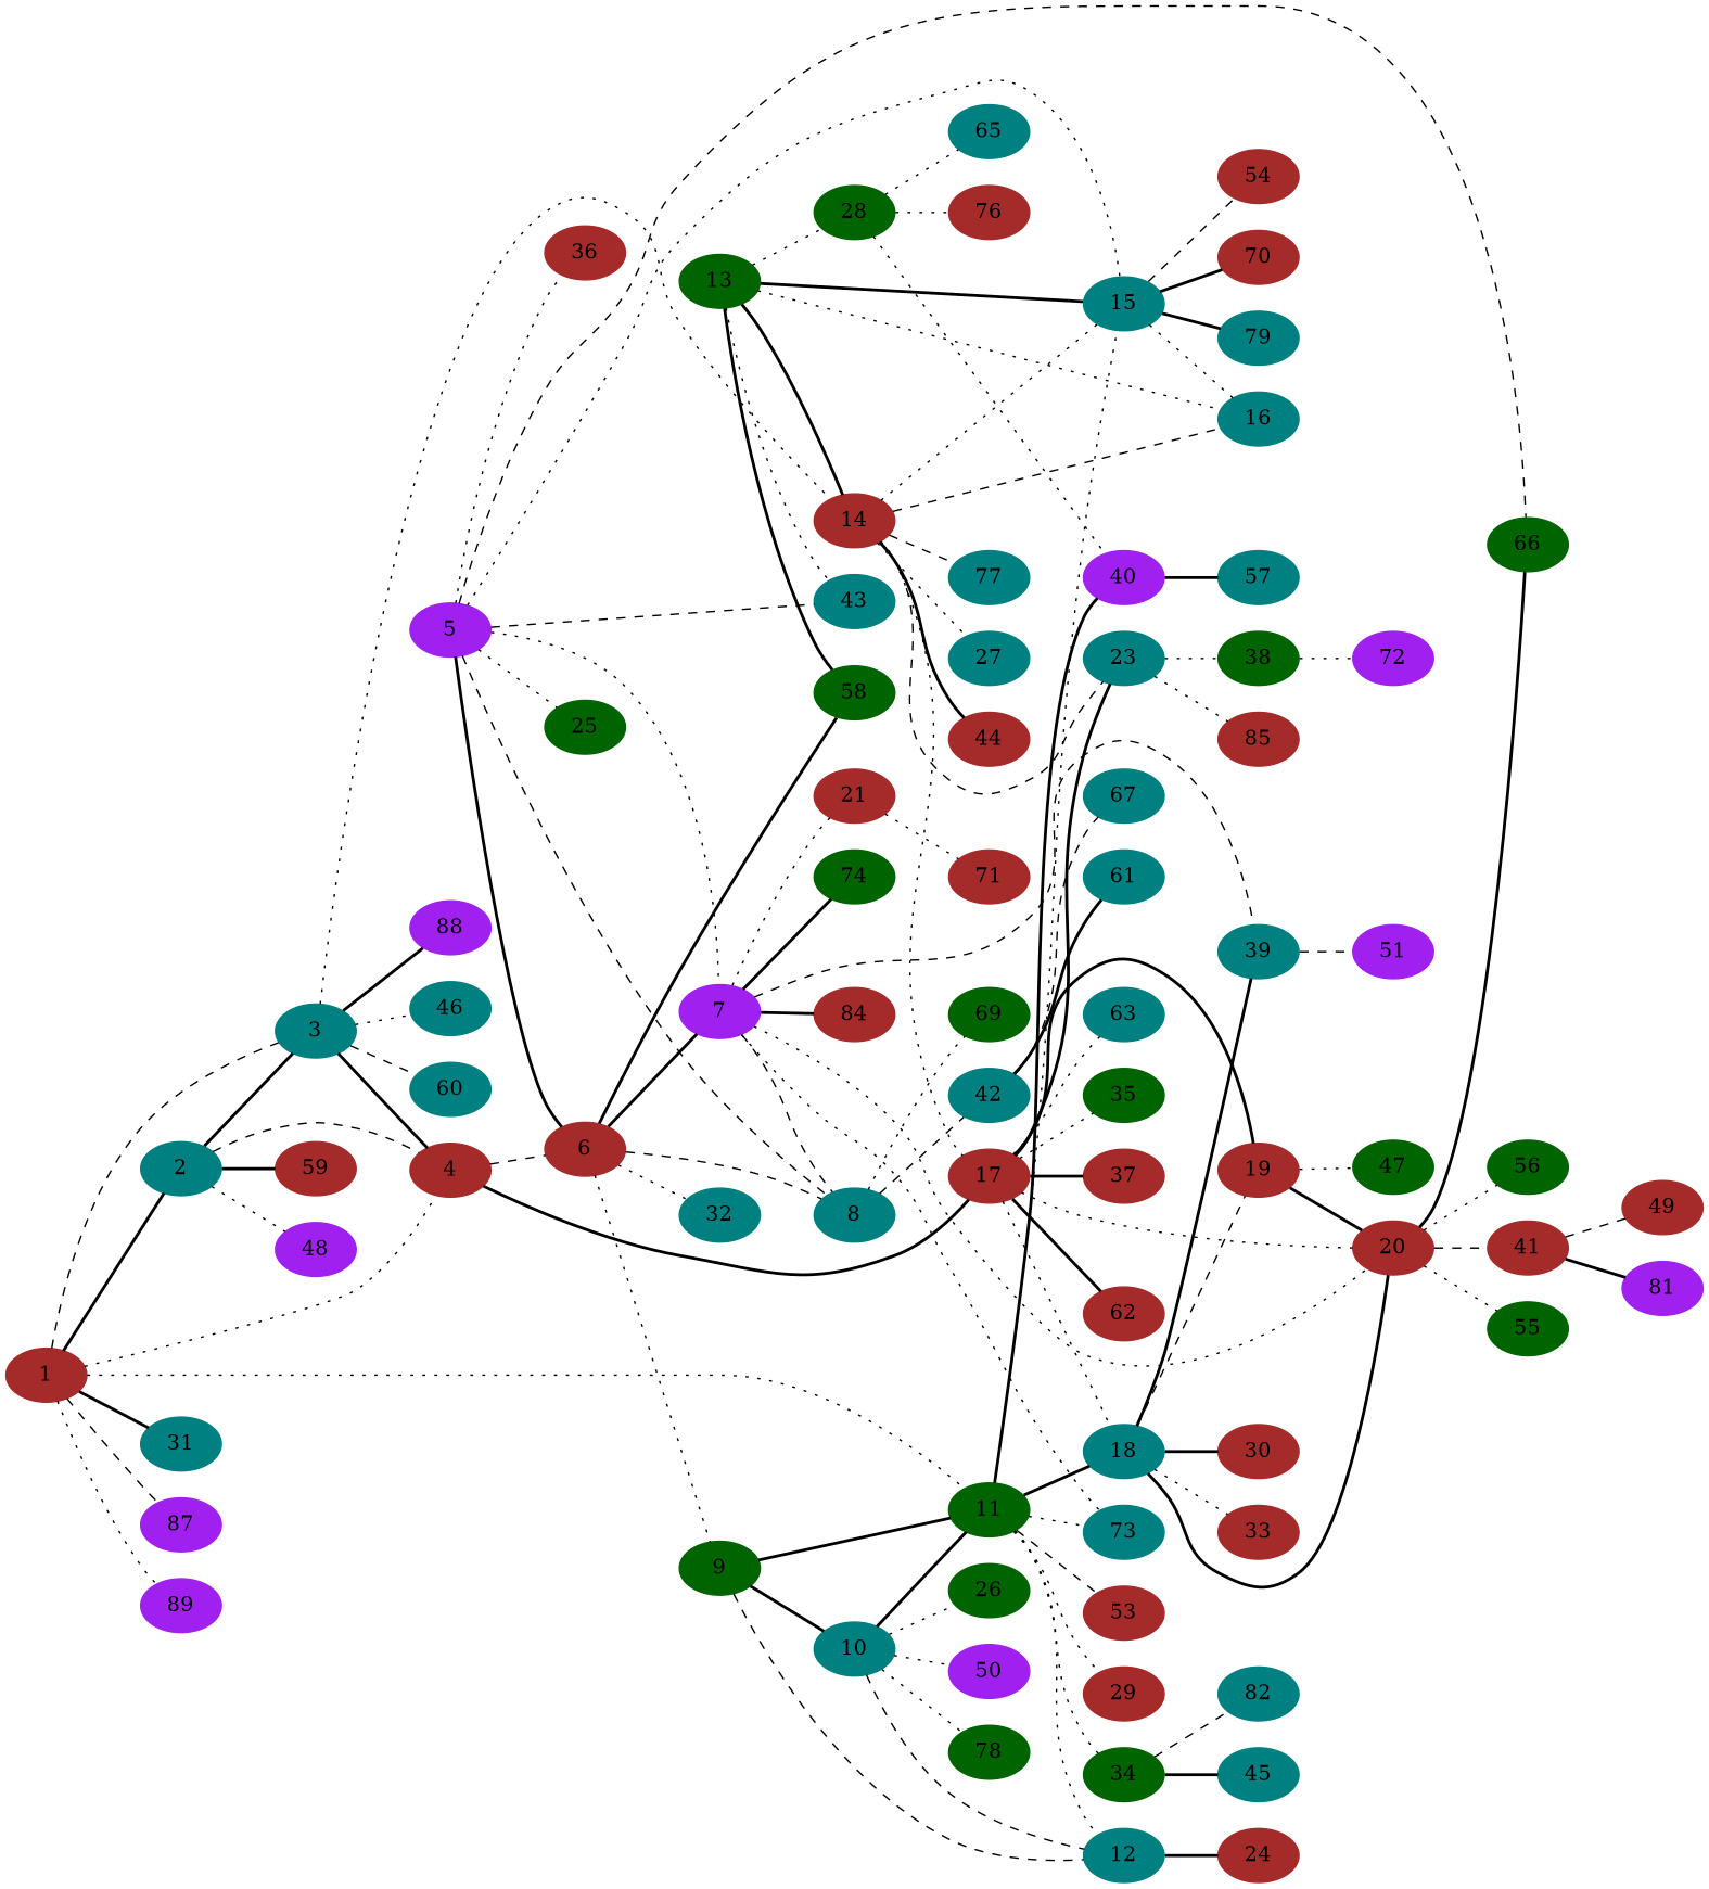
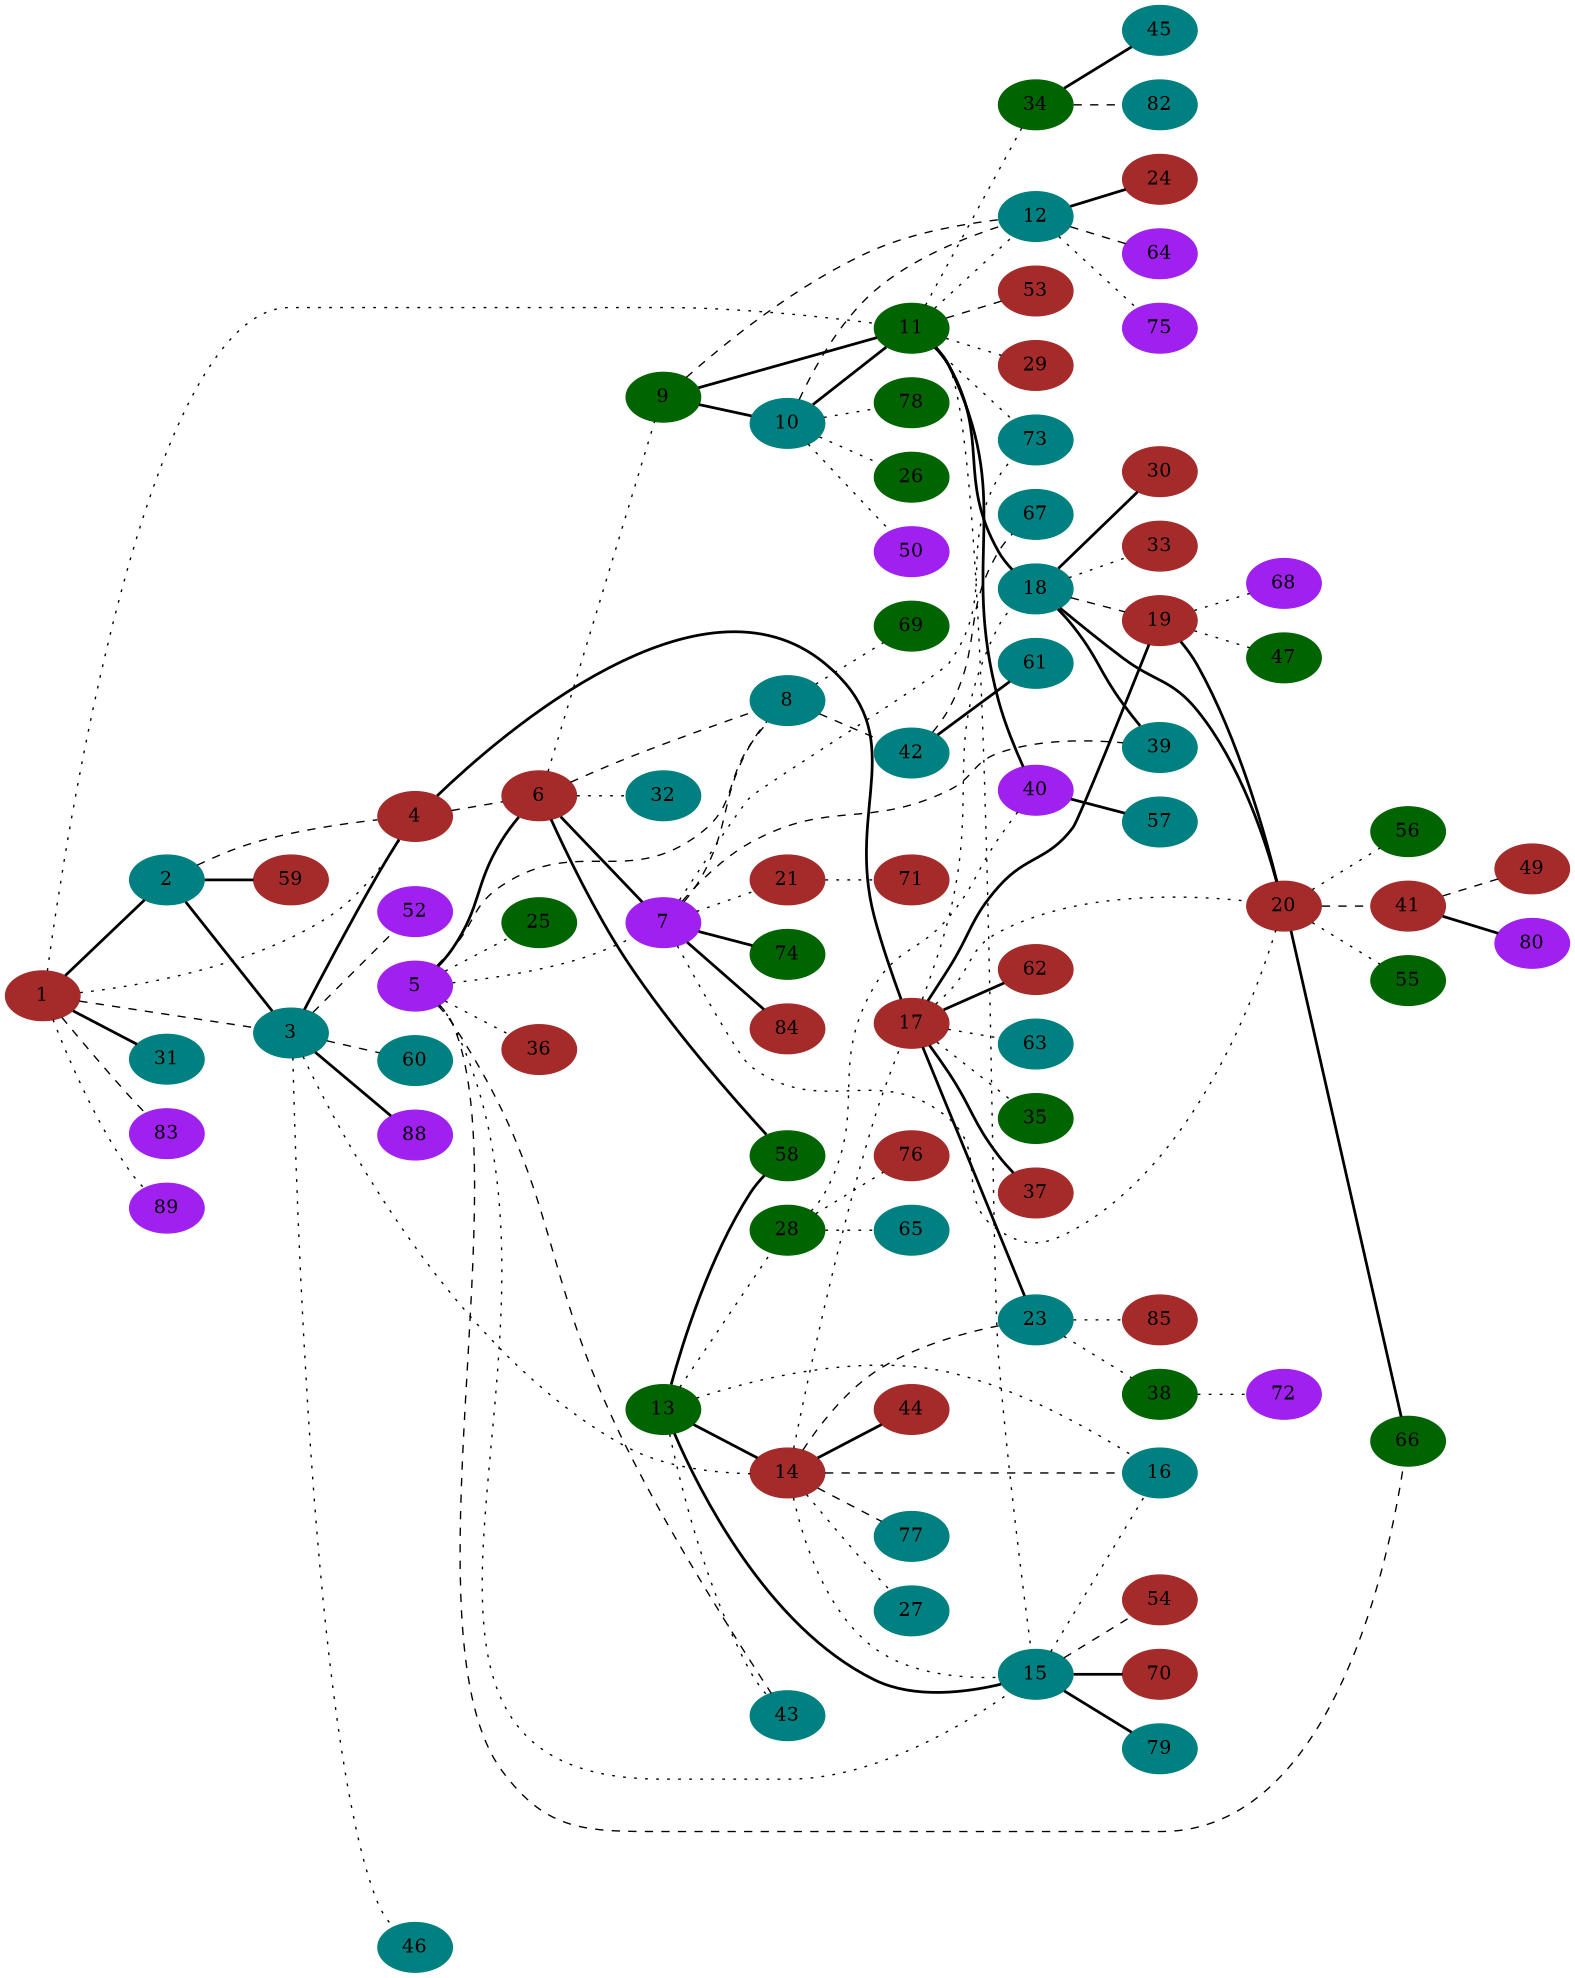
  graph {
    rankdir=LR
    node [color=teal style=filled]
    edge [style=dotted]
    1 [color=brown]
    2
    3
    4 [color=brown]
    11 [color=darkgreen]
    31
-   83 [color=purple label=87]
+   83 [color=purple]
    n8 [color=purple label=89]
-   48 [color=purple]
    59 [color=brown]
    14 [color=brown]
    46
+   52 [color=purple]
    60
    n15 [color=purple label=88]
    6 [color=brown]
    17 [color=brown]
    15
    73
    12
    18
    29 [color=brown]
    34 [color=darkgreen]
    40 [color=purple]
    53 [color=brown]
    16
    23
    27
    44 [color=brown]
    77
    7 [color=purple]
    8
    9 [color=darkgreen]
    32
    58 [color=darkgreen]
    20 [color=brown]
    19 [color=brown]
    35 [color=darkgreen]
    37 [color=brown]
    62 [color=brown]
    63
    5 [color=purple]
    25 [color=darkgreen]
    36 [color=brown]
    43
    66 [color=darkgreen]
    21 [color=brown]
    39
    74 [color=darkgreen]
    84 [color=brown]
    42
    69 [color=darkgreen]
    54 [color=brown]
    70 [color=brown]
    79
    10
    41 [color=brown]
    55 [color=darkgreen]
    56 [color=darkgreen]
    71 [color=brown]
-   51 [color=purple]
    61
    67
    26 [color=darkgreen]
    50 [color=purple]
    78 [color=darkgreen]
    24 [color=brown]
+   64 [color=purple]
+   75 [color=purple]
    30 [color=brown]
    33 [color=brown]
    45
    82
    57
    13 [color=darkgreen]
    28 [color=darkgreen]
    65
    76 [color=brown]
    38 [color=darkgreen]
    85 [color=brown]
    47 [color=darkgreen]
+   68 [color=purple]
    49 [color=brown]
-   80 [color=purple label=81]
+   80 [color=purple]
    72 [color=purple]
    1 -- 2 [style=bold]
    1 -- 3 [style=dashed]
    1 -- 4
    1 -- 11
    1 -- 31 [style=bold]
    1 -- 83 [style=dashed]
    1 -- n8
    2 -- 3 [style=bold]
    2 -- 4 [style=dashed]
-   2 -- 48
    2 -- 59 [style=bold]
    3 -- 4 [style=bold]
    3 -- 14
    3 -- 46
+   3 -- 52 [style=dashed]
    3 -- 60 [style=dashed]
    3 -- n15 [style=bold]
    4 -- 6 [style=dashed]
    4 -- 17 [style=bold]
    11 -- 15
    11 -- 73
    11 -- 12
    11 -- 18 [style=bold]
    11 -- 29
    11 -- 34
    11 -- 40 [style=bold]
    11 -- 53 [style=dashed]
    14 -- 17
    14 -- 15
    14 -- 16 [style=dashed]
    14 -- 23 [style=dashed]
    14 -- 27
    14 -- 44 [style=bold]
    14 -- 77 [style=dashed]
    6 -- 7 [style=bold]
    6 -- 8 [style=dashed]
    6 -- 9
    6 -- 32
    6 -- 58 [style=bold]
    17 -- 18
    17 -- 23 [style=bold]
    17 -- 20
    17 -- 19 [style=bold]
    17 -- 35
    17 -- 37 [style=bold]
    17 -- 62 [style=bold]
    17 -- 63
    15 -- 16
    15 -- 54 [style=dashed]
    15 -- 70 [style=bold]
    15 -- 79 [style=bold]
    12 -- 24 [style=bold]
+   12 -- 64 [style=dashed]
+   12 -- 75
    18 -- 20 [style=bold]
    18 -- 19 [style=dashed]
    18 -- 39 [style=bold]
    18 -- 30 [style=bold]
    18 -- 33
    34 -- 45 [style=bold]
    34 -- 82 [style=dashed]
    40 -- 57 [style=bold]
    23 -- 38
    23 -- 85
    7 -- 73
    7 -- 8 [style=dashed]
    7 -- 20
    7 -- 21
    7 -- 39 [style=dashed]
    7 -- 74 [style=bold]
    7 -- 84 [style=bold]
    8 -- 42 [style=dashed]
    8 -- 69
    9 -- 11 [style=bold]
    9 -- 12 [style=dashed]
    9 -- 10 [style=bold]
    20 -- 66 [style=bold]
    20 -- 41 [style=dashed]
    20 -- 55
    20 -- 56
    19 -- 20 [style=bold]
    19 -- 47
+   19 -- 68
    5 -- 6 [style=bold]
    5 -- 15
    5 -- 7
    5 -- 8 [style=dashed]
    5 -- 25
    5 -- 36
    5 -- 43 [style=dashed]
    5 -- 66 [style=dashed]
    21 -- 71
-   39 -- 51 [style=dashed]
    42 -- 61 [style=bold]
    42 -- 67 [style=dashed]
    10 -- 11 [style=bold]
    10 -- 12 [style=dashed]
    10 -- 26
    10 -- 50
    10 -- 78
    41 -- 49 [style=dashed]
    41 -- 80 [style=bold]
    13 -- 14 [style=bold]
    13 -- 15 [style=bold]
    13 -- 16
    13 -- 58 [style=bold]
    13 -- 43
    13 -- 28
    28 -- 40
    28 -- 65
    28 -- 76
    38 -- 72
  }
